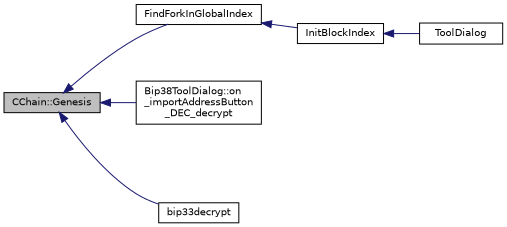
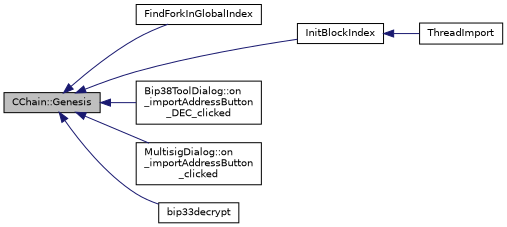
  digraph {
    rankdir=LR
    node [color=black fillcolor=white fontname=Helvetica fontsize=10 shape=record style=filled]
    edge [color=midnightblue dir=back fontname=Helvetica fontsize=10 labelfontname=Helvetica labelfontsize=10 style=solid]
    n1 [fillcolor=grey75 fontcolor=black height=0.2 label="CChain::Genesis" width=0.4]
    n2 [height=0.2 label=FindForkInGlobalIndex width=0.4]
    n3 [height=0.2 label=InitBlockIndex width=0.4]
-   n4 [height=0.2 label="Bip38ToolDialog::on\l_importAddressButton\l_DEC_decrypt" width=0.4]
+   n4 [height=0.2 label="Bip38ToolDialog::on\l_importAddressButton\l_DEC_clicked" width=0.4]
+   n5 [height=0.2 label="MultisigDialog::on\l_importAddressButton\l_clicked" width=0.4]
    n6 [height=0.2 label=bip33decrypt width=0.4]
-   n7 [height=0.2 label=ToolDialog width=0.4]
+   n7 [height=0.2 label=ThreadImport width=0.4]
    n1 -> n2
-   n2 -> n3
+   n1 -> n3
    n1 -> n4
+   n1 -> n5
    n1 -> n6
    n3 -> n7
  }
